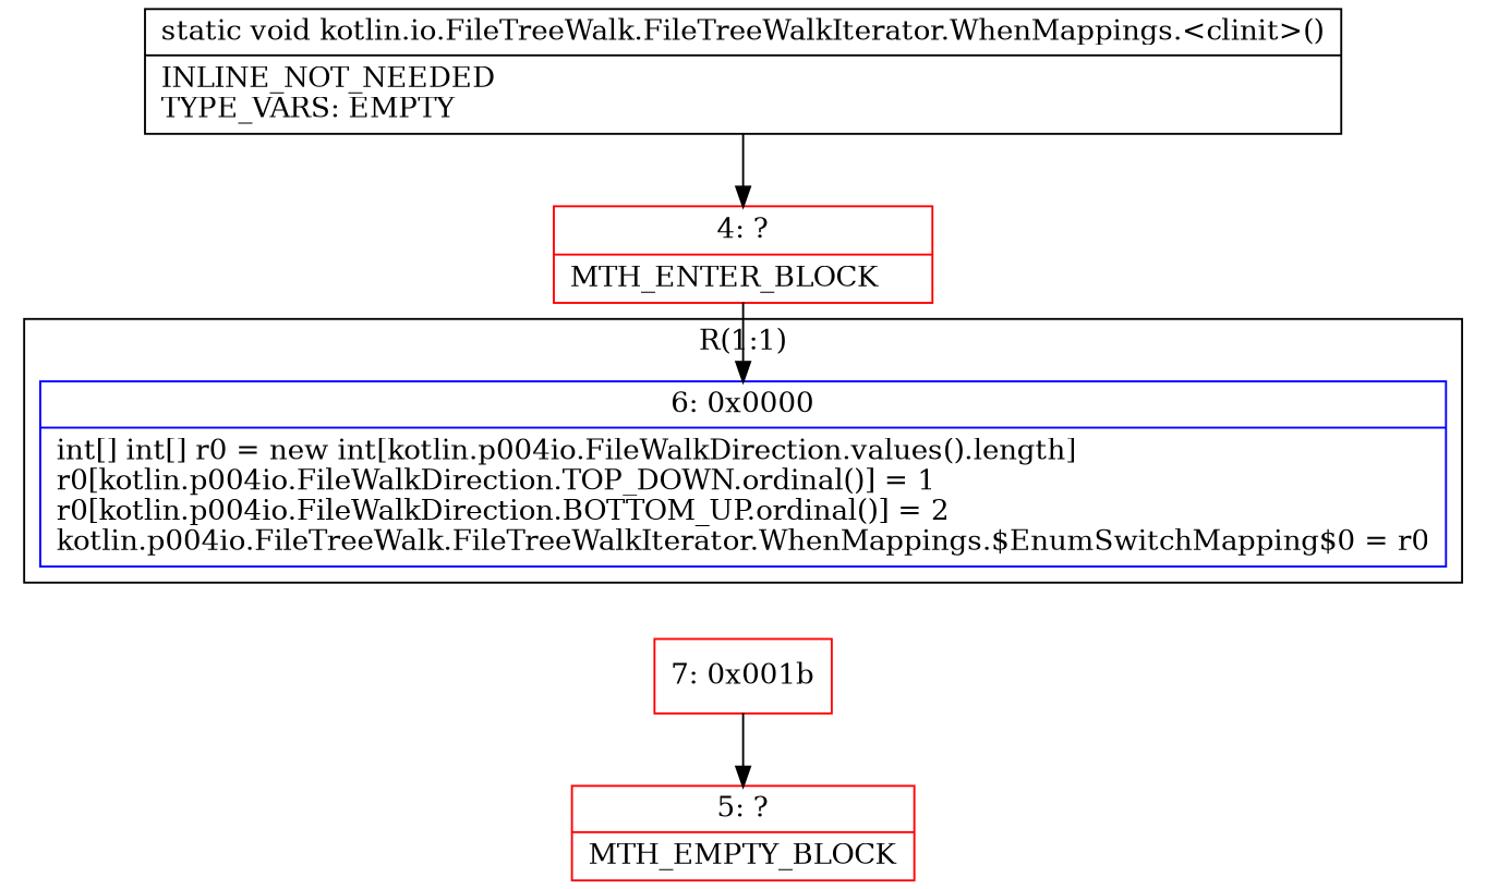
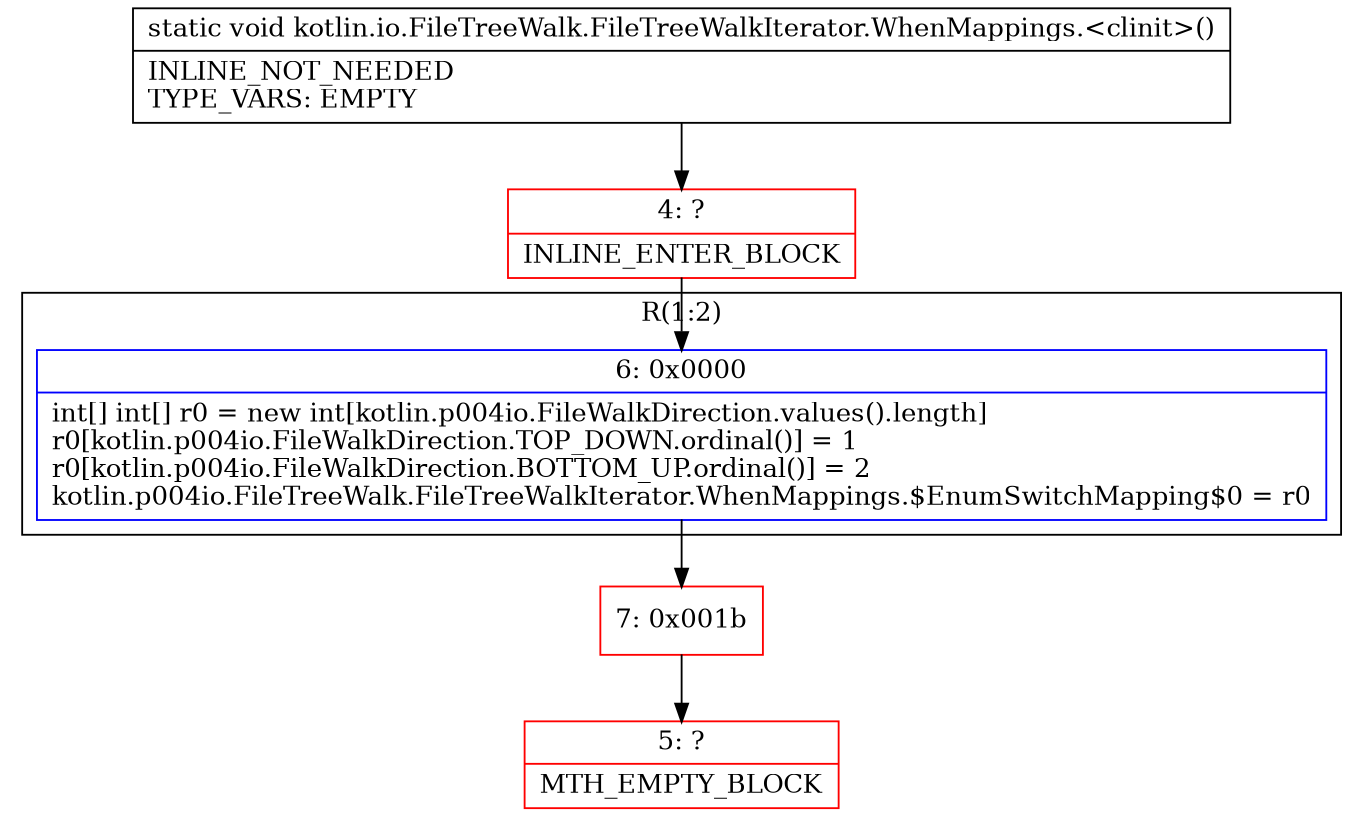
  digraph {
    node [color=red shape=record]
    n1 [color=blue label="{6\:\ 0x0000|int[] int[] r0 = new int[kotlin.p004io.FileWalkDirection.values().length]\lr0[kotlin.p004io.FileWalkDirection.TOP_DOWN.ordinal()] = 1\lr0[kotlin.p004io.FileWalkDirection.BOTTOM_UP.ordinal()] = 2\lkotlin.p004io.FileTreeWalk.FileTreeWalkIterator.WhenMappings.$EnumSwitchMapping$0 = r0\l}"]
    n2 [label="{7\:\ 0x001b}"]
    n3 [label="{5\:\ ?|MTH_EMPTY_BLOCK\l}"]
-   n4 [label="{4\:\ ?|MTH_ENTER_BLOCK\l}"]
+   n4 [label="{4\:\ ?|INLINE_ENTER_BLOCK\l}"]
    n5 [label="{static void kotlin.io.FileTreeWalk.FileTreeWalkIterator.WhenMappings.\<clinit\>()  | INLINE_NOT_NEEDED\lTYPE_VARS: EMPTY\l}" color=""]
    subgraph cluster_1 {
-     label="R(1:1)"
+     label="R(1:2)"
      n1
    }
+   n1 -> n2
    n2 -> n3
    n4 -> n1
    n5 -> n4
  }
